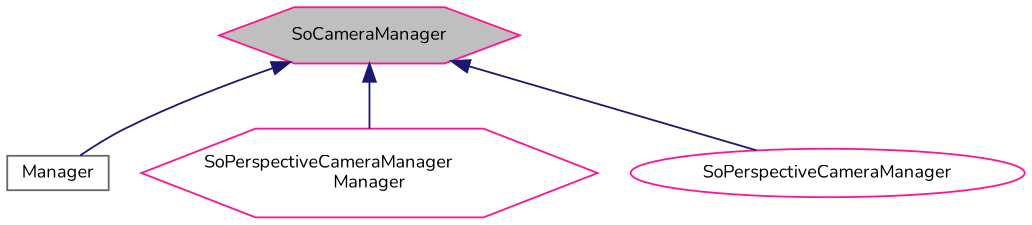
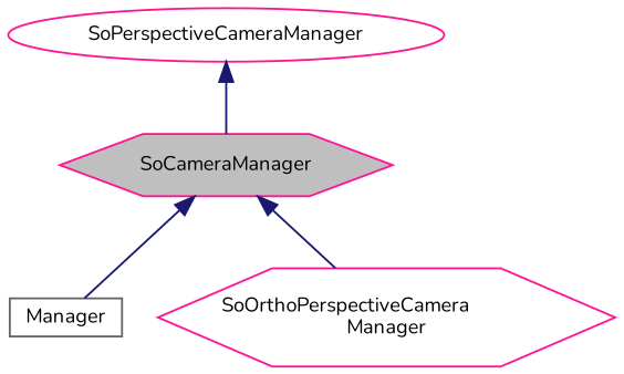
  digraph {
    fontname=Nunito
    node [color=deeppink fillcolor=white fontname=Nunito fontsize=10 shape=hexagon style=filled]
    edge [color=midnightblue dir=back fontname=Nunito fontsize=10 labelfontname=Helvetica labelfontsize=10 style=solid]
    n1 [fillcolor=grey75 fontcolor=black height=0.2 label=SoCameraManager width=0.4]
    n2 [color=gray40 height=0.2 label=Manager shape=box width=0.4]
-   n3 [height=0.2 label="SoPerspectiveCameraManager\lManager" width=0.4]
+   n3 [height=0.2 label="SoOrthoPerspectiveCamera\lManager" width=0.4]
    n4 [height=0.2 label=SoPerspectiveCameraManager shape=ellipse width=0.4]
    n1 -> n2
    n1 -> n3
-   n1 -> n4
+   n4 -> n1
  }
